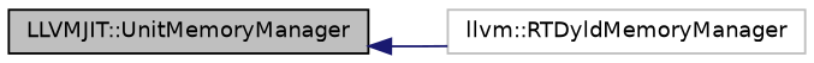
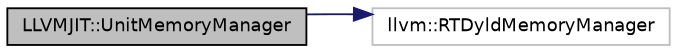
  digraph {
    rankdir=LR
    node [fontname=Helvetica fontsize=10 shape=record style=filled]
    n1 [color=black fillcolor=grey75 fontcolor=black height=0.2 label="LLVMJIT::UnitMemoryManager" width=0.4]
    n2 [color=grey75 fillcolor=white height=0.2 label="llvm::RTDyldMemoryManager" width=0.4]
-   n1 -> n2 [color=midnightblue dir=back fontname=Helvetica fontsize=10 labelfontname=Helvetica labelfontsize=10 style=solid]
+   n2 -> n1 [color=midnightblue dir=back fontname=Helvetica fontsize=10 labelfontname=Helvetica labelfontsize=10 style=solid]
  }
